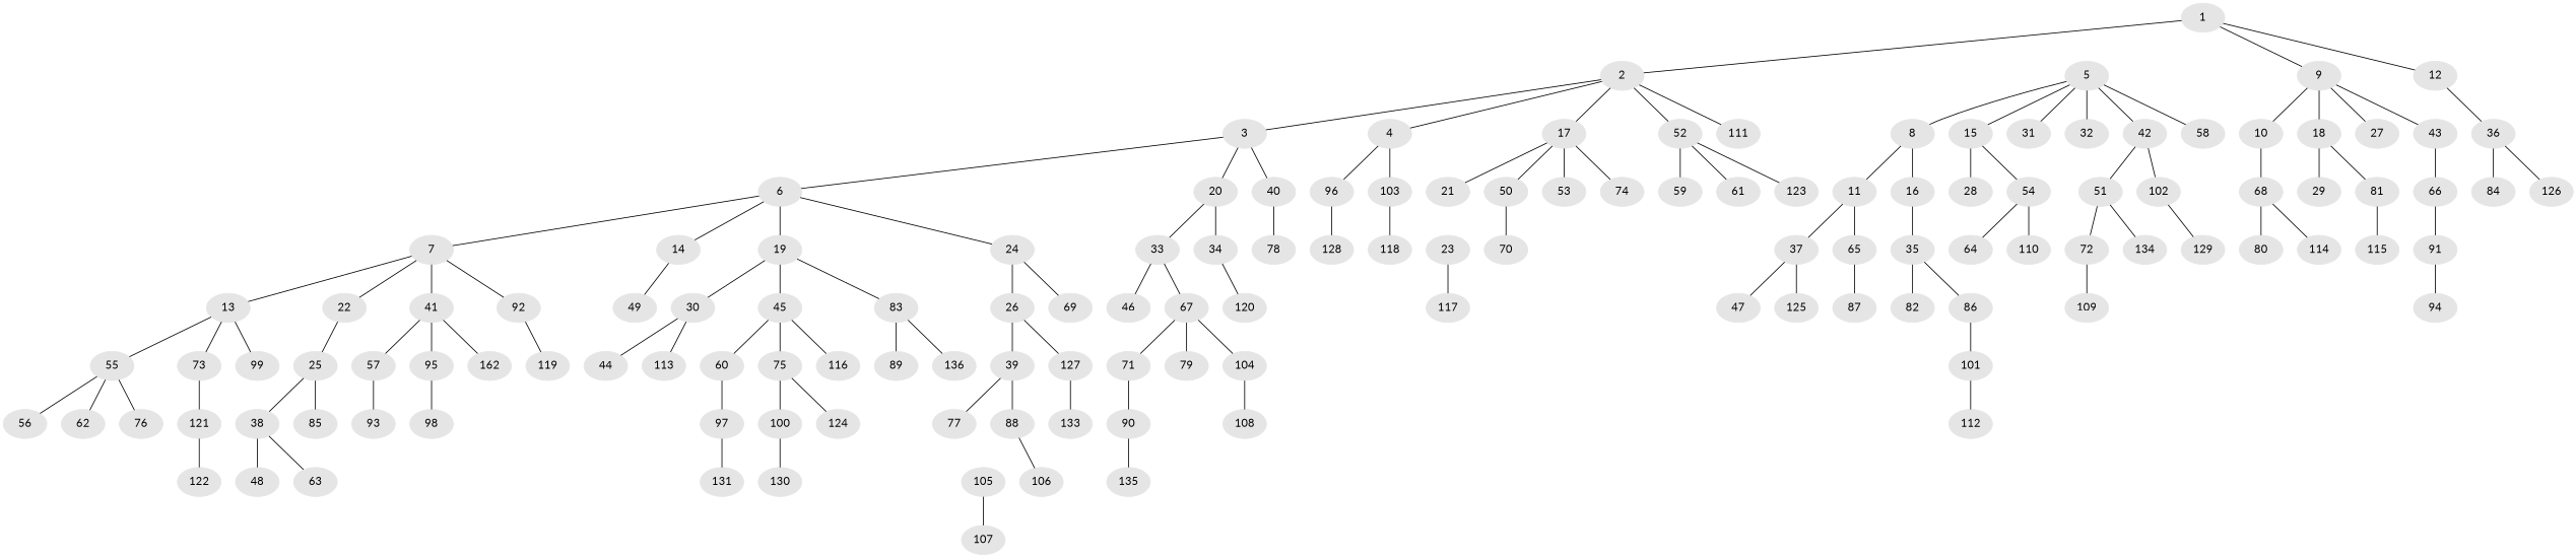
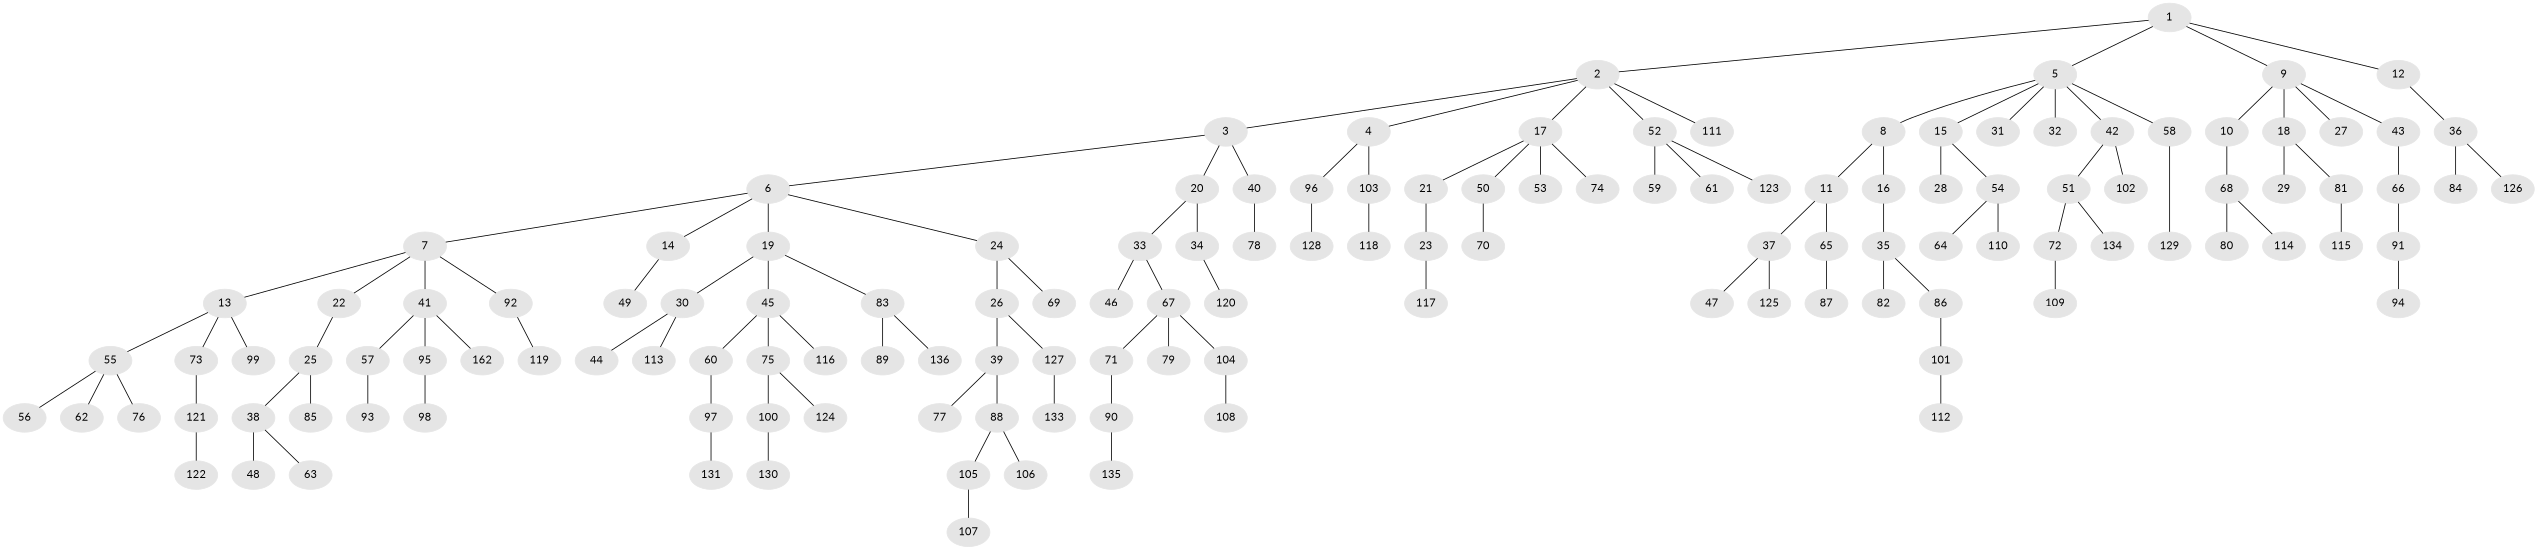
  graph {
    fontname=Lato
    node [color=gray90 fontname=Lato style=filled]
    edge [fontname=Lato]
    1
    2
    5
    9
    12
    3
    4
    17
    52
    111
    8
    15
    31
    32
    42
    58
    10
    18
    27
    43
    36
    6
    20
    40
    96
    103
    21
    50
    53
    74
    59
    61
    123
    7
    14
    19
    24
    33
    34
    78
    128
    118
    11
    16
    28
    54
    51
    102
    13
    22
    41
    92
    49
    30
    45
    83
    26
    69
    55
    73
    99
    25
    57
    95
    n65 [label=162]
    119
    37
    65
    35
    68
    29
    81
    66
    80
    114
    47
    125
    87
    84
    126
    56
    62
    76
    121
    64
    110
    82
    86
    23
    70
    115
    44
    113
    60
    75
    116
    89
    136
    46
    67
    120
    117
    38
    85
    39
    127
    48
    63
    77
    88
    133
    71
    79
    104
    101
    105
    106
    93
    98
    72
    134
    129
    91
    97
    100
    124
    109
    131
    94
    90
    108
    135
    122
    130
    112
    107
    1 -- 2
+   1 -- 5
    1 -- 9
    1 -- 12
    2 -- 3
    2 -- 4
    2 -- 17
    2 -- 52
    2 -- 111
    5 -- 8
    5 -- 15
    5 -- 31
    5 -- 32
    5 -- 42
    5 -- 58
    9 -- 10
    9 -- 18
    9 -- 27
    9 -- 43
    12 -- 36
    3 -- 6
    3 -- 20
    3 -- 40
    4 -- 96
    4 -- 103
    17 -- 21
    17 -- 50
    17 -- 53
    17 -- 74
    52 -- 59
    52 -- 61
    52 -- 123
    8 -- 11
    8 -- 16
    15 -- 28
    15 -- 54
    42 -- 51
    42 -- 102
    10 -- 68
    18 -- 29
    18 -- 81
    43 -- 66
    36 -- 84
    36 -- 126
    6 -- 7
    6 -- 14
    6 -- 19
    6 -- 24
    20 -- 33
    20 -- 34
    40 -- 78
    96 -- 128
    103 -- 118
+   21 -- 23
    50 -- 70
    7 -- 13
    7 -- 22
    7 -- 41
    7 -- 92
    14 -- 49
    19 -- 30
    19 -- 45
    19 -- 83
    24 -- 26
    24 -- 69
    33 -- 46
    33 -- 67
    34 -- 120
    11 -- 37
    11 -- 65
    16 -- 35
    54 -- 64
    54 -- 110
    51 -- 72
    51 -- 134
-   102 -- 129
+   58 -- 129
    13 -- 55
    13 -- 73
    13 -- 99
    22 -- 25
    41 -- 57
    41 -- 95
    41 -- n65
    92 -- 119
    30 -- 44
    30 -- 113
    45 -- 60
    45 -- 75
    45 -- 116
    83 -- 89
    83 -- 136
    26 -- 39
    26 -- 127
    55 -- 56
    55 -- 62
    55 -- 76
    73 -- 121
    25 -- 38
    25 -- 85
    57 -- 93
    95 -- 98
    37 -- 47
    37 -- 125
    65 -- 87
    35 -- 82
    35 -- 86
    68 -- 80
    68 -- 114
    81 -- 115
    66 -- 91
    121 -- 122
    86 -- 101
    23 -- 117
    60 -- 97
    75 -- 100
    75 -- 124
    67 -- 71
    67 -- 79
    67 -- 104
    38 -- 48
    38 -- 63
    39 -- 77
    39 -- 88
    127 -- 133
+   88 -- 105
    88 -- 106
    71 -- 90
    104 -- 108
    101 -- 112
    105 -- 107
    72 -- 109
    91 -- 94
    97 -- 131
    100 -- 130
    90 -- 135
  }
